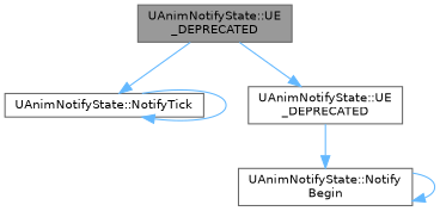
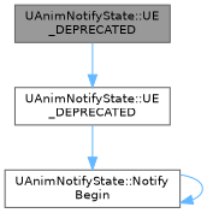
  digraph {
    rankdir=TB
    node [color=grey40 fillcolor=white fontname=Helvetica fontsize=10 shape=box style=filled]
    edge [color=steelblue1 fontname=Helvetica fontsize=10 labelfontname=Helvetica labelfontsize=10 style=solid]
    n1 [color=gray40 fillcolor=grey60 fontcolor=black height=0.2 label="UAnimNotifyState::UE\l_DEPRECATED" width=0.4]
-   n2 [height=0.2 label="UAnimNotifyState::NotifyTick" width=0.4]
    n3 [height=0.2 label="UAnimNotifyState::UE\l_DEPRECATED" width=0.4]
    n4 [height=0.2 label="UAnimNotifyState::Notify\lBegin" width=0.4]
-   n1 -> n2
    n1 -> n3
-   n2 -> n2
    n3 -> n4
    n4 -> n4
  }
